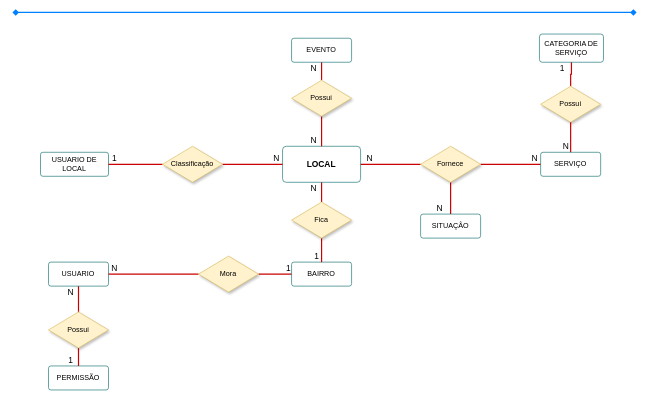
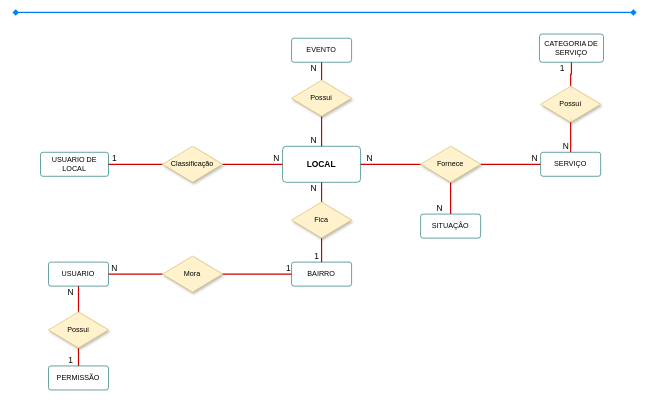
  <mxCell id="0" />
  <mxCell id="1" parent="0" />
  <mxCell id="2" value="" style="endArrow=diamond;html=1;strokeColor=#007FFF;shadow=0;comic=0;strokeWidth=2;targetPerimeterSpacing=3;sourcePerimeterSpacing=7;endFill=1;startArrow=diamond;startFill=1;" parent="1" edge="1"><mxGeometry width="50" height="50" relative="1" as="geometry"><mxPoint x="20.29" y="20" as="sourcePoint" /><mxPoint x="1060.29" y="20" as="targetPoint" /></mxGeometry></mxCell>
  <mxCell id="3" value="USUARIO DE LOCAL" style="rounded=1;arcSize=10;whiteSpace=wrap;html=1;align=center;shadow=0;glass=0;comic=0;fillColor=#ffffff;gradientColor=none;strokeColor=#006666;perimeterSpacing=0;" parent="1" vertex="1"><mxGeometry x="67" y="253" width="113.29" height="40" as="geometry" /></mxCell>
  <mxCell id="4" value="PERMISSÃO" style="rounded=1;arcSize=10;whiteSpace=wrap;html=1;align=center;shadow=0;glass=0;comic=0;fillColor=none;gradientColor=none;strokeColor=#006666;perimeterSpacing=0;" parent="1" vertex="1"><mxGeometry x="80.29" y="609" width="100" height="40" as="geometry" /></mxCell>
  <mxCell id="5" style="edgeStyle=orthogonalEdgeStyle;rounded=0;comic=0;orthogonalLoop=1;jettySize=auto;html=1;exitX=1;exitY=0.5;exitDx=0;exitDy=0;entryX=0;entryY=0.5;entryDx=0;entryDy=0;shadow=0;startArrow=none;startFill=0;sourcePerimeterSpacing=7;endArrow=none;endFill=0;targetPerimeterSpacing=3;strokeColor=#CC0000;strokeWidth=2;" parent="1" source="7" target="20" edge="1"><mxGeometry relative="1" as="geometry" /></mxCell>
  <mxCell id="6" style="edgeStyle=orthogonalEdgeStyle;rounded=0;orthogonalLoop=1;jettySize=auto;html=1;exitX=0.5;exitY=1;exitDx=0;exitDy=0;entryX=0.5;entryY=0;entryDx=0;entryDy=0;endArrow=none;endFill=0;strokeColor=#CC0000;strokeWidth=2;" parent="1" source="7" target="47" edge="1"><mxGeometry relative="1" as="geometry" /></mxCell>
  <mxCell id="7" value="&lt;font style=&quot;font-size: 14px&quot;&gt;&lt;b&gt;LOCAL&lt;/b&gt;&lt;/font&gt;" style="rounded=1;arcSize=10;whiteSpace=wrap;html=1;align=center;shadow=0;glass=0;comic=0;fillColor=none;gradientColor=none;strokeWidth=1;perimeterSpacing=0;strokeColor=#006666;" parent="1" vertex="1"><mxGeometry x="470.29" y="243" width="130" height="60" as="geometry" /></mxCell>
  <mxCell id="8" style="edgeStyle=orthogonalEdgeStyle;rounded=0;comic=0;orthogonalLoop=1;jettySize=auto;html=1;exitX=0.5;exitY=1;exitDx=0;exitDy=0;entryX=0.5;entryY=0;entryDx=0;entryDy=0;shadow=0;startArrow=none;startFill=0;sourcePerimeterSpacing=7;endArrow=none;endFill=0;targetPerimeterSpacing=3;strokeColor=#CC0000;strokeWidth=2;" parent="1" source="10" target="26" edge="1"><mxGeometry relative="1" as="geometry" /></mxCell>
  <mxCell id="9" style="edgeStyle=orthogonalEdgeStyle;rounded=0;orthogonalLoop=1;jettySize=auto;html=1;exitX=1;exitY=0.5;exitDx=0;exitDy=0;entryX=0;entryY=0.5;entryDx=0;entryDy=0;strokeColor=none;strokeWidth=2;endArrow=none;endFill=0;" parent="1" source="10" target="38" edge="1"><mxGeometry relative="1" as="geometry" /></mxCell>
  <mxCell id="10" value="USUARIO" style="rounded=1;arcSize=10;whiteSpace=wrap;html=1;align=center;shadow=0;glass=0;comic=0;fillColor=none;gradientColor=none;strokeColor=#006666;perimeterSpacing=0;" parent="1" vertex="1"><mxGeometry x="80.29" y="436" width="100" height="40" as="geometry" /></mxCell>
  <mxCell id="11" style="edgeStyle=orthogonalEdgeStyle;rounded=0;comic=0;orthogonalLoop=1;jettySize=auto;html=1;exitX=0.5;exitY=1;exitDx=0;exitDy=0;entryX=0.5;entryY=0;entryDx=0;entryDy=0;shadow=0;startArrow=none;startFill=0;sourcePerimeterSpacing=7;endArrow=none;endFill=0;targetPerimeterSpacing=3;strokeColor=#CC0000;strokeWidth=2;" parent="1" source="12" target="28" edge="1"><mxGeometry relative="1" as="geometry" /></mxCell>
  <mxCell id="12" value="EVENTO" style="rounded=1;arcSize=10;whiteSpace=wrap;html=1;align=center;shadow=0;glass=0;comic=0;fillColor=none;gradientColor=none;strokeColor=#006666;perimeterSpacing=0;" parent="1" vertex="1"><mxGeometry x="485.29" y="63" width="100" height="40" as="geometry" /></mxCell>
  <mxCell id="13" style="edgeStyle=orthogonalEdgeStyle;rounded=0;comic=0;orthogonalLoop=1;jettySize=auto;html=1;exitX=1;exitY=0.5;exitDx=0;exitDy=0;entryX=0;entryY=0.5;entryDx=0;entryDy=0;shadow=0;startArrow=none;startFill=0;sourcePerimeterSpacing=7;endArrow=none;endFill=0;targetPerimeterSpacing=3;strokeColor=#CC0000;strokeWidth=2;" parent="1" source="15" target="7" edge="1"><mxGeometry relative="1" as="geometry" /></mxCell>
  <mxCell id="14" style="edgeStyle=orthogonalEdgeStyle;rounded=0;comic=0;orthogonalLoop=1;jettySize=auto;html=1;exitX=0;exitY=0.5;exitDx=0;exitDy=0;entryX=1;entryY=0.5;entryDx=0;entryDy=0;shadow=0;startArrow=none;startFill=0;sourcePerimeterSpacing=7;endArrow=none;endFill=0;targetPerimeterSpacing=3;strokeColor=#CC0000;strokeWidth=2;" parent="1" source="15" target="3" edge="1"><mxGeometry relative="1" as="geometry" /></mxCell>
  <mxCell id="15" value="Classificação" style="shape=rhombus;perimeter=rhombusPerimeter;whiteSpace=wrap;html=1;align=center;rounded=0;shadow=1;glass=0;comic=0;fillColor=#fff2cc;strokeColor=#d6b656;" parent="1" vertex="1"><mxGeometry x="270.29" y="243" width="100" height="60" as="geometry" /></mxCell>
  <mxCell id="16" style="edgeStyle=orthogonalEdgeStyle;rounded=0;comic=0;orthogonalLoop=1;jettySize=auto;html=1;exitX=0.5;exitY=0;exitDx=0;exitDy=0;entryX=0.5;entryY=1;entryDx=0;entryDy=0;shadow=0;startArrow=none;startFill=0;sourcePerimeterSpacing=7;endArrow=none;endFill=0;targetPerimeterSpacing=3;strokeColor=#CC0000;strokeWidth=2;" parent="1" source="17" target="23" edge="1"><mxGeometry relative="1" as="geometry" /></mxCell>
  <mxCell id="17" value="Possui" style="shape=rhombus;perimeter=rhombusPerimeter;whiteSpace=wrap;html=1;align=center;rounded=0;shadow=1;glass=0;comic=0;fillColor=#fff2cc;strokeColor=#d6b656;" parent="1" vertex="1"><mxGeometry x="900.29" y="143" width="100" height="60" as="geometry" /></mxCell>
  <mxCell id="18" style="edgeStyle=orthogonalEdgeStyle;rounded=0;comic=0;orthogonalLoop=1;jettySize=auto;html=1;exitX=1;exitY=0.5;exitDx=0;exitDy=0;entryX=0;entryY=0.5;entryDx=0;entryDy=0;shadow=0;startArrow=none;startFill=0;sourcePerimeterSpacing=7;endArrow=none;endFill=0;targetPerimeterSpacing=3;strokeColor=#CC0000;strokeWidth=2;" parent="1" source="20" target="22" edge="1"><mxGeometry relative="1" as="geometry" /></mxCell>
  <mxCell id="19" style="edgeStyle=orthogonalEdgeStyle;rounded=0;comic=0;orthogonalLoop=1;jettySize=auto;html=1;exitX=0.5;exitY=1;exitDx=0;exitDy=0;entryX=0.5;entryY=0;entryDx=0;entryDy=0;shadow=0;startArrow=none;startFill=0;sourcePerimeterSpacing=7;endArrow=none;endFill=0;targetPerimeterSpacing=3;strokeColor=#CC0000;strokeWidth=2;" parent="1" source="20" target="24" edge="1"><mxGeometry relative="1" as="geometry" /></mxCell>
  <mxCell id="20" value="Fornece" style="shape=rhombus;perimeter=rhombusPerimeter;whiteSpace=wrap;html=1;align=center;rounded=0;shadow=1;glass=0;comic=0;fillColor=#fff2cc;strokeColor=#d6b656;" parent="1" vertex="1"><mxGeometry x="700.29" y="243" width="100" height="60" as="geometry" /></mxCell>
  <mxCell id="21" style="edgeStyle=orthogonalEdgeStyle;rounded=0;comic=0;orthogonalLoop=1;jettySize=auto;html=1;exitX=0.5;exitY=0;exitDx=0;exitDy=0;shadow=0;startArrow=none;startFill=0;sourcePerimeterSpacing=7;endArrow=none;endFill=0;targetPerimeterSpacing=3;strokeColor=#CC0000;strokeWidth=2;entryX=0.5;entryY=1;entryDx=0;entryDy=0;" parent="1" source="22" target="17" edge="1"><mxGeometry relative="1" as="geometry"><mxPoint x="950.29" y="233" as="targetPoint" /></mxGeometry></mxCell>
  <mxCell id="22" value="SERVIÇO" style="rounded=1;arcSize=10;whiteSpace=wrap;html=1;align=center;shadow=0;glass=0;comic=0;fillColor=none;gradientColor=none;strokeWidth=1;perimeterSpacing=0;strokeColor=#006666;" parent="1" vertex="1"><mxGeometry x="900.29" y="253" width="100" height="40" as="geometry" /></mxCell>
  <mxCell id="23" value="CATEGORIA DE SERVIÇO" style="rounded=1;arcSize=10;whiteSpace=wrap;html=1;align=center;shadow=0;glass=0;comic=0;fillColor=none;gradientColor=none;strokeWidth=1;perimeterSpacing=0;strokeColor=#006666;" parent="1" vertex="1"><mxGeometry x="898.29" y="56" width="106.71" height="47" as="geometry" /></mxCell>
  <mxCell id="24" value="SITUAÇÂO" style="rounded=1;arcSize=10;whiteSpace=wrap;html=1;align=center;shadow=0;glass=0;comic=0;fillColor=none;gradientColor=none;strokeColor=#006666;perimeterSpacing=0;" parent="1" vertex="1"><mxGeometry x="700.29" y="356" width="100" height="40" as="geometry" /></mxCell>
  <mxCell id="25" style="edgeStyle=orthogonalEdgeStyle;rounded=0;comic=0;orthogonalLoop=1;jettySize=auto;html=1;exitX=0.5;exitY=1;exitDx=0;exitDy=0;entryX=0.5;entryY=0;entryDx=0;entryDy=0;shadow=0;startArrow=none;startFill=0;sourcePerimeterSpacing=7;endArrow=none;endFill=0;targetPerimeterSpacing=3;strokeColor=#CC0000;strokeWidth=2;" parent="1" source="26" target="4" edge="1"><mxGeometry relative="1" as="geometry" /></mxCell>
  <mxCell id="26" value="Possui" style="shape=rhombus;perimeter=rhombusPerimeter;whiteSpace=wrap;html=1;align=center;rounded=0;shadow=1;glass=0;comic=0;fillColor=#fff2cc;strokeColor=#d6b656;" parent="1" vertex="1"><mxGeometry x="80.29" y="519" width="100" height="60" as="geometry" /></mxCell>
  <mxCell id="27" style="edgeStyle=orthogonalEdgeStyle;rounded=0;comic=0;orthogonalLoop=1;jettySize=auto;html=1;exitX=0.5;exitY=1;exitDx=0;exitDy=0;entryX=0.5;entryY=0;entryDx=0;entryDy=0;shadow=0;startArrow=none;startFill=0;sourcePerimeterSpacing=7;endArrow=none;endFill=0;targetPerimeterSpacing=3;strokeColor=#CC0000;strokeWidth=2;" parent="1" source="28" target="7" edge="1"><mxGeometry relative="1" as="geometry"><mxPoint x="535.286" y="223.571" as="targetPoint" /></mxGeometry></mxCell>
  <mxCell id="28" value="Possui" style="shape=rhombus;perimeter=rhombusPerimeter;whiteSpace=wrap;html=1;align=center;rounded=0;shadow=1;glass=0;comic=0;fillColor=#fff2cc;strokeColor=#d6b656;" parent="1" vertex="1"><mxGeometry x="485.29" y="133" width="100" height="60" as="geometry" /></mxCell>
  <mxCell id="29" value="1" style="text;html=1;align=center;verticalAlign=middle;resizable=0;points=[];autosize=1;fontSize=14;" parent="1" vertex="1"><mxGeometry x="180.29" y="253" width="20" height="20" as="geometry" /></mxCell>
  <mxCell id="30" value="N" style="text;html=1;align=center;verticalAlign=middle;resizable=0;points=[];autosize=1;fontSize=14;" parent="1" vertex="1"><mxGeometry x="445.29" y="253" width="30" height="20" as="geometry" /></mxCell>
  <mxCell id="31" value="N" style="text;html=1;align=center;verticalAlign=middle;resizable=0;points=[];autosize=1;fontSize=14;" parent="1" vertex="1"><mxGeometry x="875.29" y="253" width="30" height="20" as="geometry" /></mxCell>
  <mxCell id="32" value="N" style="text;html=1;align=center;verticalAlign=middle;resizable=0;points=[];autosize=1;fontSize=14;" parent="1" vertex="1"><mxGeometry x="717" y="336" width="30" height="20" as="geometry" /></mxCell>
  <mxCell id="33" value="N" style="text;html=1;align=center;verticalAlign=middle;resizable=0;points=[];autosize=1;fontSize=14;" parent="1" vertex="1"><mxGeometry x="507" y="223" width="30" height="20" as="geometry" /></mxCell>
  <mxCell id="34" value="N" style="text;html=1;align=center;verticalAlign=middle;resizable=0;points=[];autosize=1;fontSize=14;" parent="1" vertex="1"><mxGeometry x="507" y="103" width="30" height="20" as="geometry" /></mxCell>
  <mxCell id="35" value="N" style="text;html=1;align=center;verticalAlign=middle;resizable=0;points=[];autosize=1;fontSize=14;" parent="1" vertex="1"><mxGeometry x="600.29" y="253" width="30" height="20" as="geometry" /></mxCell>
  <mxCell id="36" style="edgeStyle=orthogonalEdgeStyle;rounded=0;orthogonalLoop=1;jettySize=auto;html=1;exitX=0;exitY=0.5;exitDx=0;exitDy=0;endArrow=none;endFill=0;strokeColor=#CC0000;strokeWidth=2;" parent="1" source="38" target="10" edge="1"><mxGeometry relative="1" as="geometry" /></mxCell>
  <mxCell id="37" style="edgeStyle=orthogonalEdgeStyle;rounded=0;orthogonalLoop=1;jettySize=auto;html=1;exitX=1;exitY=0.5;exitDx=0;exitDy=0;entryX=0;entryY=0.5;entryDx=0;entryDy=0;endArrow=none;endFill=0;strokeColor=#CC0000;strokeWidth=2;" parent="1" source="38" target="44" edge="1"><mxGeometry relative="1" as="geometry" /></mxCell>
- <mxCell id="38" value="Mora" style="shape=rhombus;perimeter=rhombusPerimeter;whiteSpace=wrap;html=1;align=center;rounded=0;shadow=1;glass=0;comic=0;fillColor=#fff2cc;strokeColor=#d6b656;" parent="1" vertex="1"><mxGeometry x="330.29" y="426" width="100" height="60" as="geometry" /></mxCell>
+ <mxCell id="38" value="Mora" style="shape=rhombus;perimeter=rhombusPerimeter;whiteSpace=wrap;html=1;align=center;rounded=0;shadow=1;glass=0;comic=0;fillColor=#fff2cc;strokeColor=#d6b656;" parent="1" vertex="1"><mxGeometry x="270.29" y="426" width="100" height="60" as="geometry" /></mxCell>
  <mxCell id="39" value="1" style="text;html=1;align=center;verticalAlign=middle;resizable=0;points=[];autosize=1;fontSize=14;" parent="1" vertex="1"><mxGeometry x="107" y="589" width="20" height="20" as="geometry" /></mxCell>
  <mxCell id="40" value="N" style="text;html=1;align=center;verticalAlign=middle;resizable=0;points=[];autosize=1;fontSize=14;" parent="1" vertex="1"><mxGeometry x="102" y="476" width="30" height="20" as="geometry" /></mxCell>
  <mxCell id="41" value="N" style="text;html=1;align=center;verticalAlign=middle;resizable=0;points=[];autosize=1;fontSize=14;" parent="1" vertex="1"><mxGeometry x="175.29" y="436" width="30" height="20" as="geometry" /></mxCell>
  <mxCell id="42" value="N" style="text;html=1;align=center;verticalAlign=middle;resizable=0;points=[];autosize=1;fontSize=14;" parent="1" vertex="1"><mxGeometry x="927" y="233" width="30" height="20" as="geometry" /></mxCell>
  <mxCell id="43" value="1" style="text;html=1;align=center;verticalAlign=middle;resizable=0;points=[];autosize=1;fontSize=14;" parent="1" vertex="1"><mxGeometry x="925.93" y="103" width="20" height="20" as="geometry" /></mxCell>
  <mxCell id="44" value="BAIRRO" style="rounded=1;arcSize=10;whiteSpace=wrap;html=1;align=center;shadow=0;glass=0;comic=0;fillColor=none;gradientColor=none;strokeColor=#006666;perimeterSpacing=0;" parent="1" vertex="1"><mxGeometry x="485.29" y="436" width="100" height="40" as="geometry" /></mxCell>
  <mxCell id="45" value="1" style="text;html=1;align=center;verticalAlign=middle;resizable=0;points=[];autosize=1;fontSize=14;" parent="1" vertex="1"><mxGeometry x="470.29" y="436" width="20" height="20" as="geometry" /></mxCell>
  <mxCell id="46" style="edgeStyle=orthogonalEdgeStyle;rounded=0;orthogonalLoop=1;jettySize=auto;html=1;exitX=0.5;exitY=1;exitDx=0;exitDy=0;entryX=0.5;entryY=0;entryDx=0;entryDy=0;endArrow=none;endFill=0;strokeColor=#CC0000;strokeWidth=2;" parent="1" source="47" target="44" edge="1"><mxGeometry relative="1" as="geometry" /></mxCell>
  <mxCell id="47" value="Fica" style="shape=rhombus;perimeter=rhombusPerimeter;whiteSpace=wrap;html=1;align=center;rounded=0;shadow=1;glass=0;comic=0;fillColor=#fff2cc;strokeColor=#d6b656;" parent="1" vertex="1"><mxGeometry x="485.29" y="336" width="100" height="60" as="geometry" /></mxCell>
  <mxCell id="48" value="1" style="text;html=1;align=center;verticalAlign=middle;resizable=0;points=[];autosize=1;fontSize=14;" parent="1" vertex="1"><mxGeometry x="517" y="416" width="20" height="20" as="geometry" /></mxCell>
  <mxCell id="49" value="N" style="text;html=1;align=center;verticalAlign=middle;resizable=0;points=[];autosize=1;fontSize=14;" parent="1" vertex="1"><mxGeometry x="507" y="303" width="30" height="20" as="geometry" /></mxCell>
